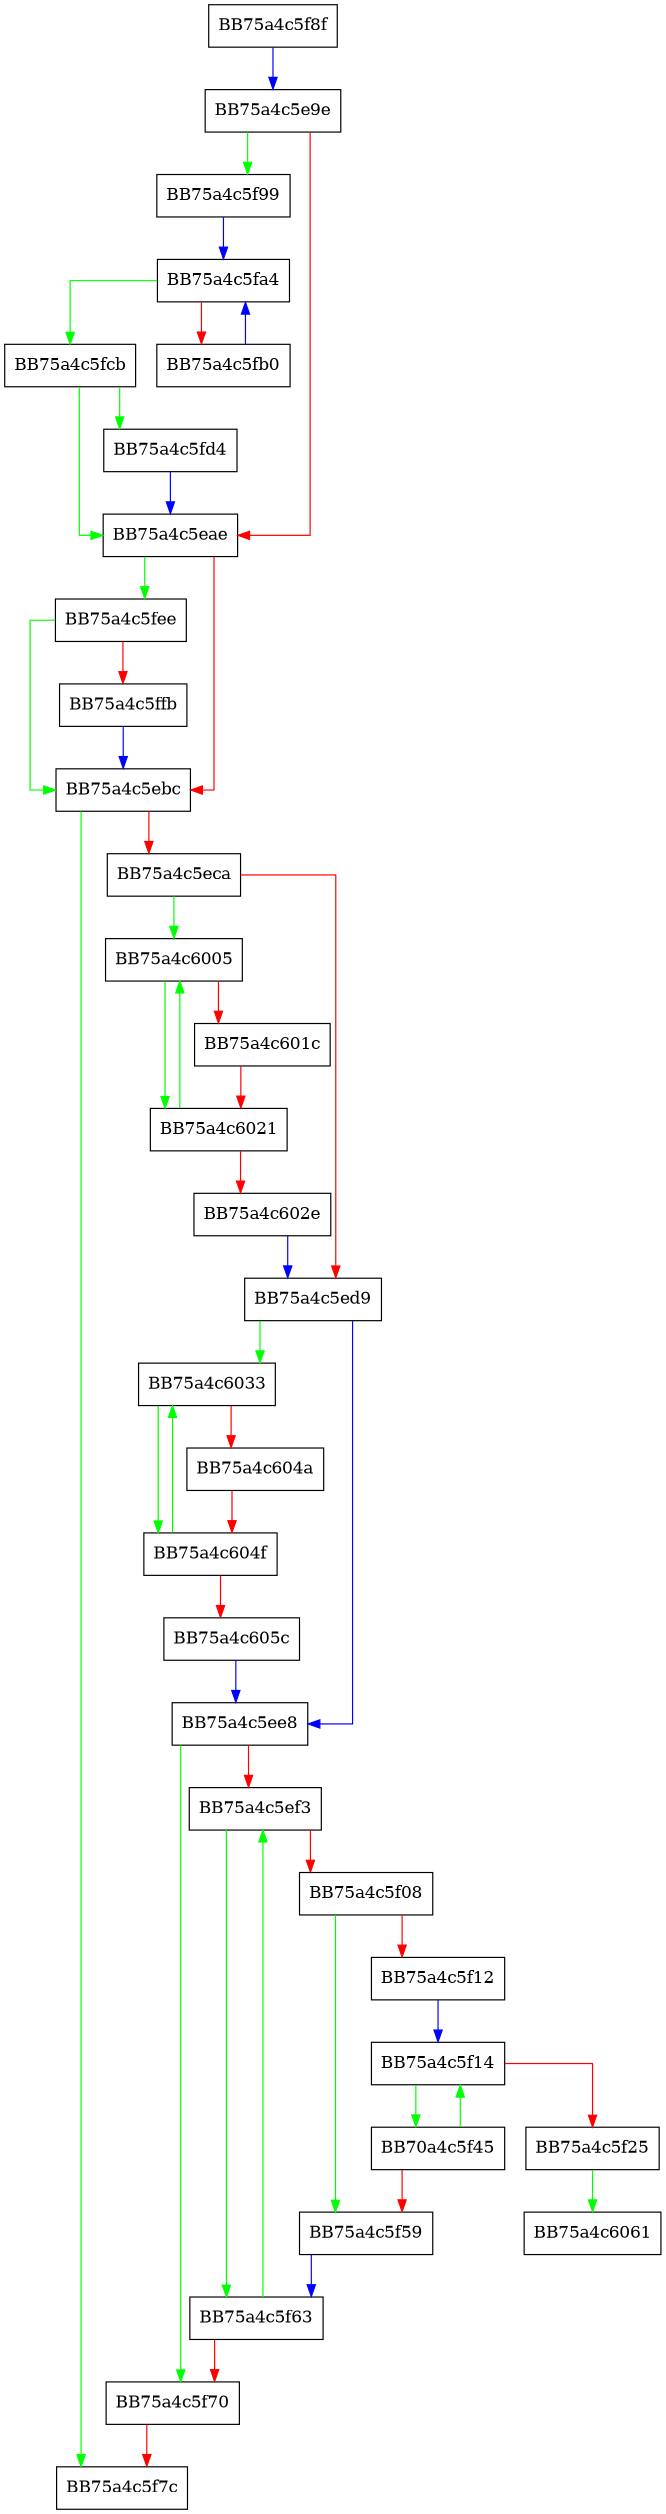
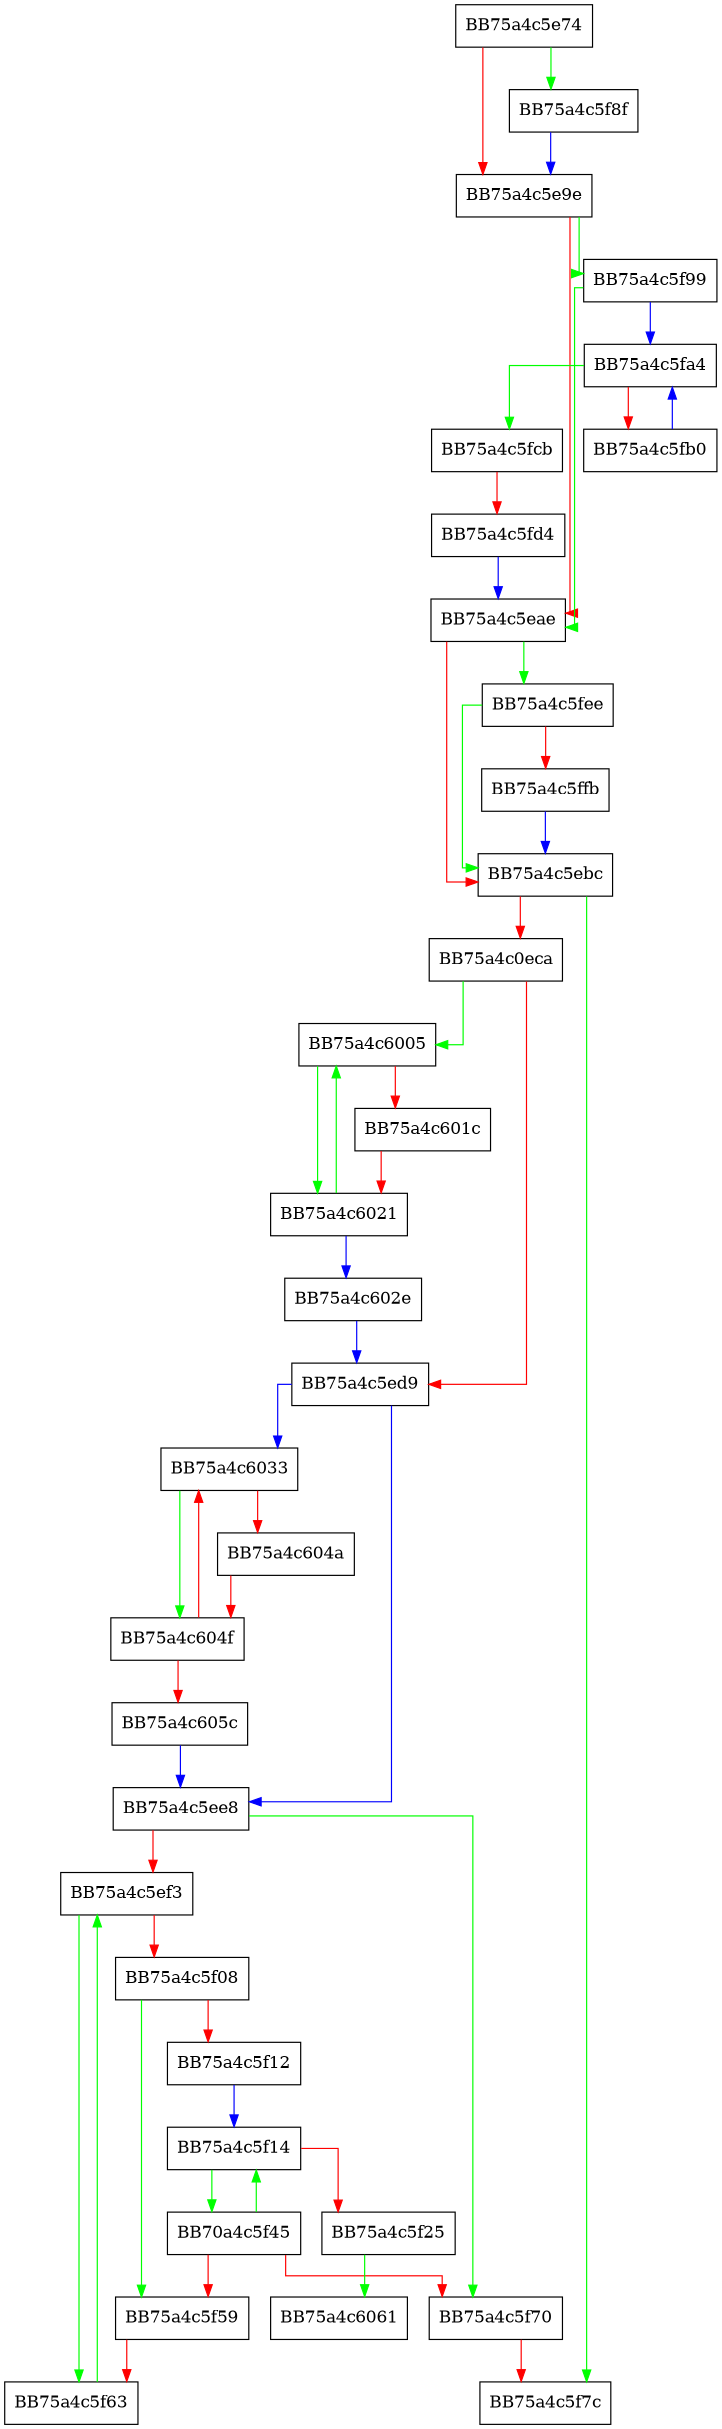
  digraph {
    splines=ortho
    node [shape=box]
    edge [color=red]
+   BB75a4c5e74
    BB75a4c5f8f
    BB75a4c5e9e
    BB75a4c5f99
    BB75a4c5eae
    BB75a4c5fa4
    BB75a4c5fee
    BB75a4c5ebc
    BB75a4c5fcb
    BB75a4c5fb0
    BB75a4c5ffb
    BB75a4c5f7c
-   BB75a4c5eca
+   BB75a4c5eca [label=BB75a4c0eca]
    BB75a4c6005
    BB75a4c5ed9
    BB75a4c6021
    BB75a4c601c
    BB75a4c6033
    BB75a4c5ee8
    BB75a4c602e
    BB75a4c604f
    BB75a4c604a
    BB75a4c5f70
    BB75a4c5ef3
    BB75a4c605c
    BB75a4c5f63
    BB75a4c5f08
    BB75a4c5f59
    BB75a4c5f12
    BB75a4c5f14
    n31 [label=BB70a4c5f45]
    BB75a4c5f25
    BB75a4c6061
    BB75a4c5fd4
+   BB75a4c5e74 -> BB75a4c5f8f [color=green]
+   BB75a4c5e74 -> BB75a4c5e9e
    BB75a4c5f8f -> BB75a4c5e9e [color=blue]
    BB75a4c5e9e -> BB75a4c5f99 [color=green]
    BB75a4c5e9e -> BB75a4c5eae
    BB75a4c5f99 -> BB75a4c5fa4 [color=blue]
    BB75a4c5eae -> BB75a4c5fee [color=green]
    BB75a4c5eae -> BB75a4c5ebc
    BB75a4c5fa4 -> BB75a4c5fcb [color=green]
    BB75a4c5fa4 -> BB75a4c5fb0
    BB75a4c5fee -> BB75a4c5ebc [color=green]
    BB75a4c5fee -> BB75a4c5ffb
    BB75a4c5ebc -> BB75a4c5f7c [color=green]
    BB75a4c5ebc -> BB75a4c5eca
-   BB75a4c5fcb -> BB75a4c5eae [color=green]
-   BB75a4c5fcb -> BB75a4c5fd4 [color=green]
+   BB75a4c5f99 -> BB75a4c5eae [color=green]
+   BB75a4c5fcb -> BB75a4c5fd4
    BB75a4c5fb0 -> BB75a4c5fa4 [color=blue]
    BB75a4c5ffb -> BB75a4c5ebc [color=blue]
    BB75a4c5eca -> BB75a4c6005 [color=green]
    BB75a4c5eca -> BB75a4c5ed9
    BB75a4c6005 -> BB75a4c6021 [color=green]
    BB75a4c6005 -> BB75a4c601c
-   BB75a4c5ed9 -> BB75a4c6033 [color=green]
+   BB75a4c5ed9 -> BB75a4c6033 [color=blue]
    BB75a4c5ed9 -> BB75a4c5ee8 [color=blue]
    BB75a4c6021 -> BB75a4c6005 [color=green]
-   BB75a4c6021 -> BB75a4c602e
+   BB75a4c6021 -> BB75a4c602e [color=blue]
    BB75a4c601c -> BB75a4c6021
    BB75a4c6033 -> BB75a4c604f [color=green]
    BB75a4c6033 -> BB75a4c604a
    BB75a4c5ee8 -> BB75a4c5f70 [color=green]
    BB75a4c5ee8 -> BB75a4c5ef3
    BB75a4c602e -> BB75a4c5ed9 [color=blue]
-   BB75a4c604f -> BB75a4c6033 [color=green]
+   BB75a4c604f -> BB75a4c6033
    BB75a4c604f -> BB75a4c605c
    BB75a4c604a -> BB75a4c604f
    BB75a4c5f70 -> BB75a4c5f7c
    BB75a4c5ef3 -> BB75a4c5f63 [color=green]
    BB75a4c5ef3 -> BB75a4c5f08
    BB75a4c605c -> BB75a4c5ee8 [color=blue]
-   BB75a4c5f63 -> BB75a4c5f70
+   n31 -> BB75a4c5f70
    BB75a4c5f63 -> BB75a4c5ef3 [color=green]
    BB75a4c5f08 -> BB75a4c5f59 [color=green]
    BB75a4c5f08 -> BB75a4c5f12
-   BB75a4c5f59 -> BB75a4c5f63 [color=blue]
+   BB75a4c5f59 -> BB75a4c5f63
    BB75a4c5f12 -> BB75a4c5f14 [color=blue]
    BB75a4c5f14 -> n31 [color=green]
    BB75a4c5f14 -> BB75a4c5f25
    n31 -> BB75a4c5f59
    n31 -> BB75a4c5f14 [color=green]
    BB75a4c5f25 -> BB75a4c6061 [color=green]
    BB75a4c5fd4 -> BB75a4c5eae [color=blue]
  }
